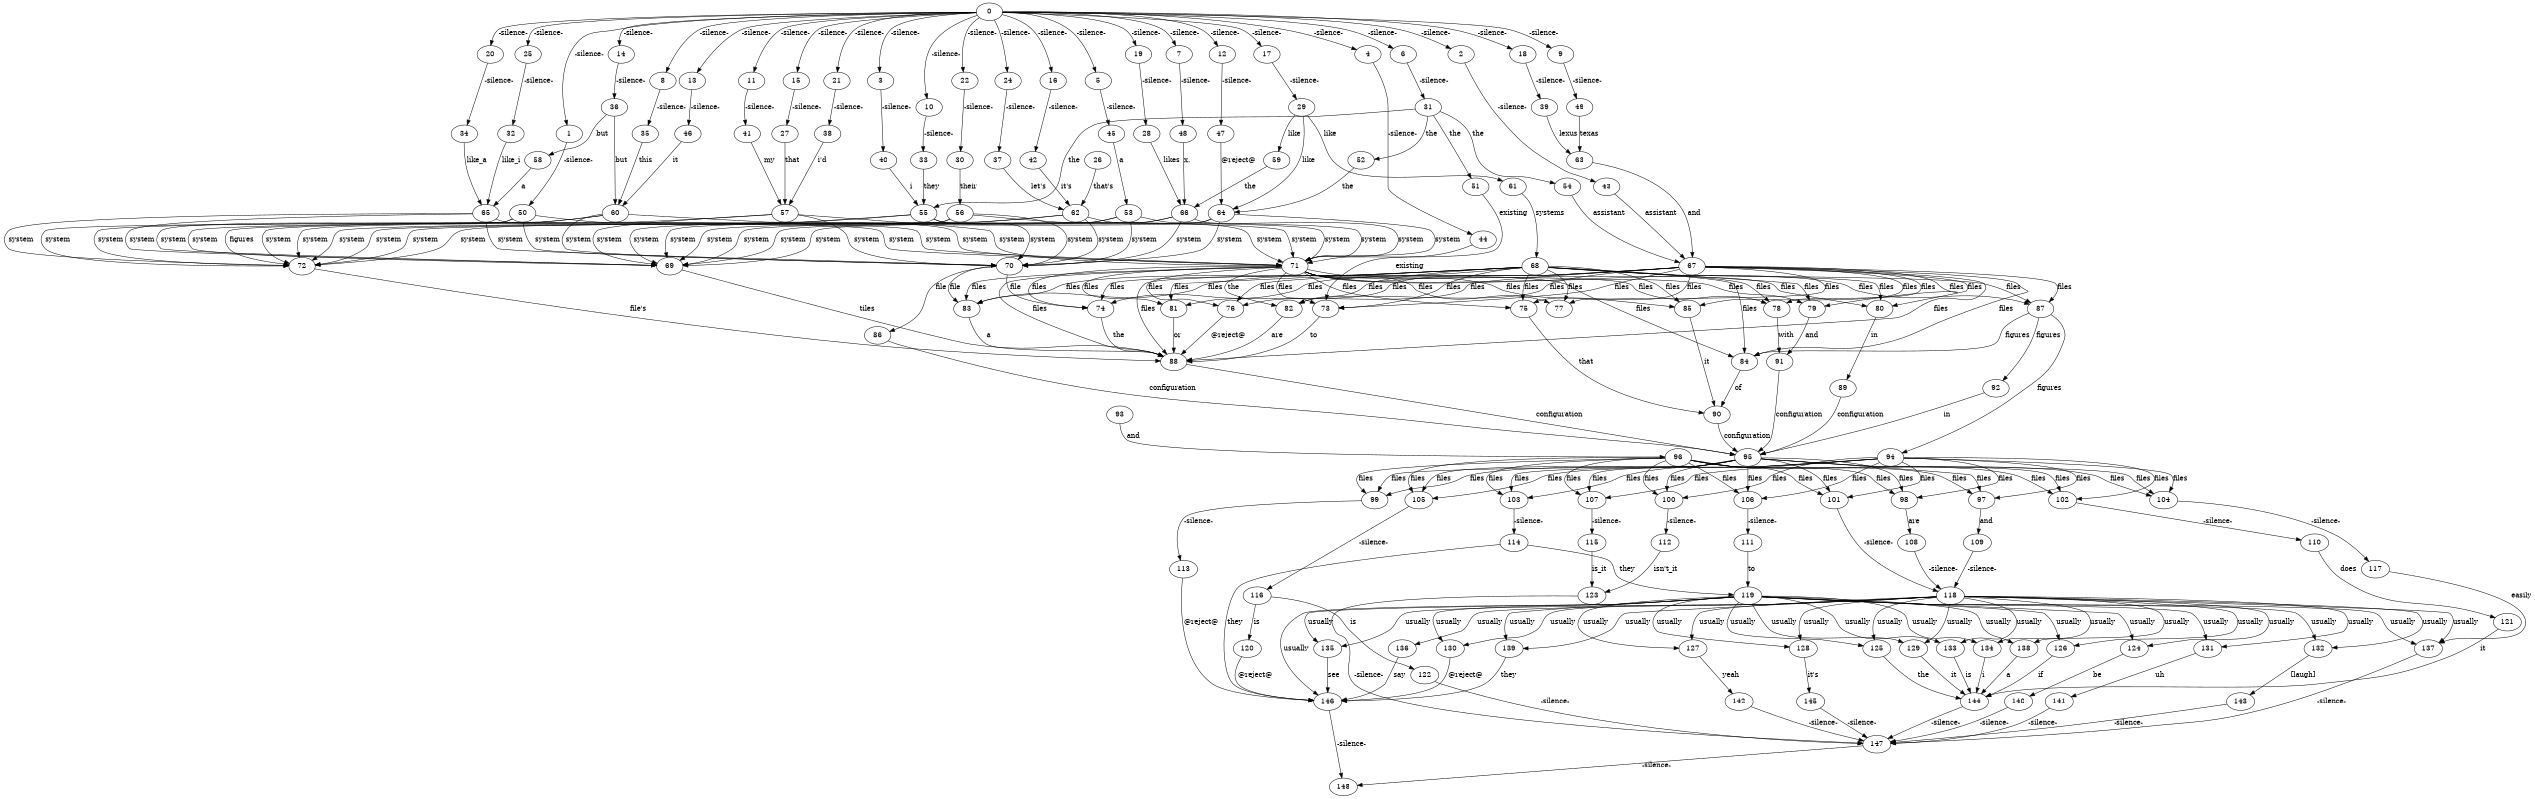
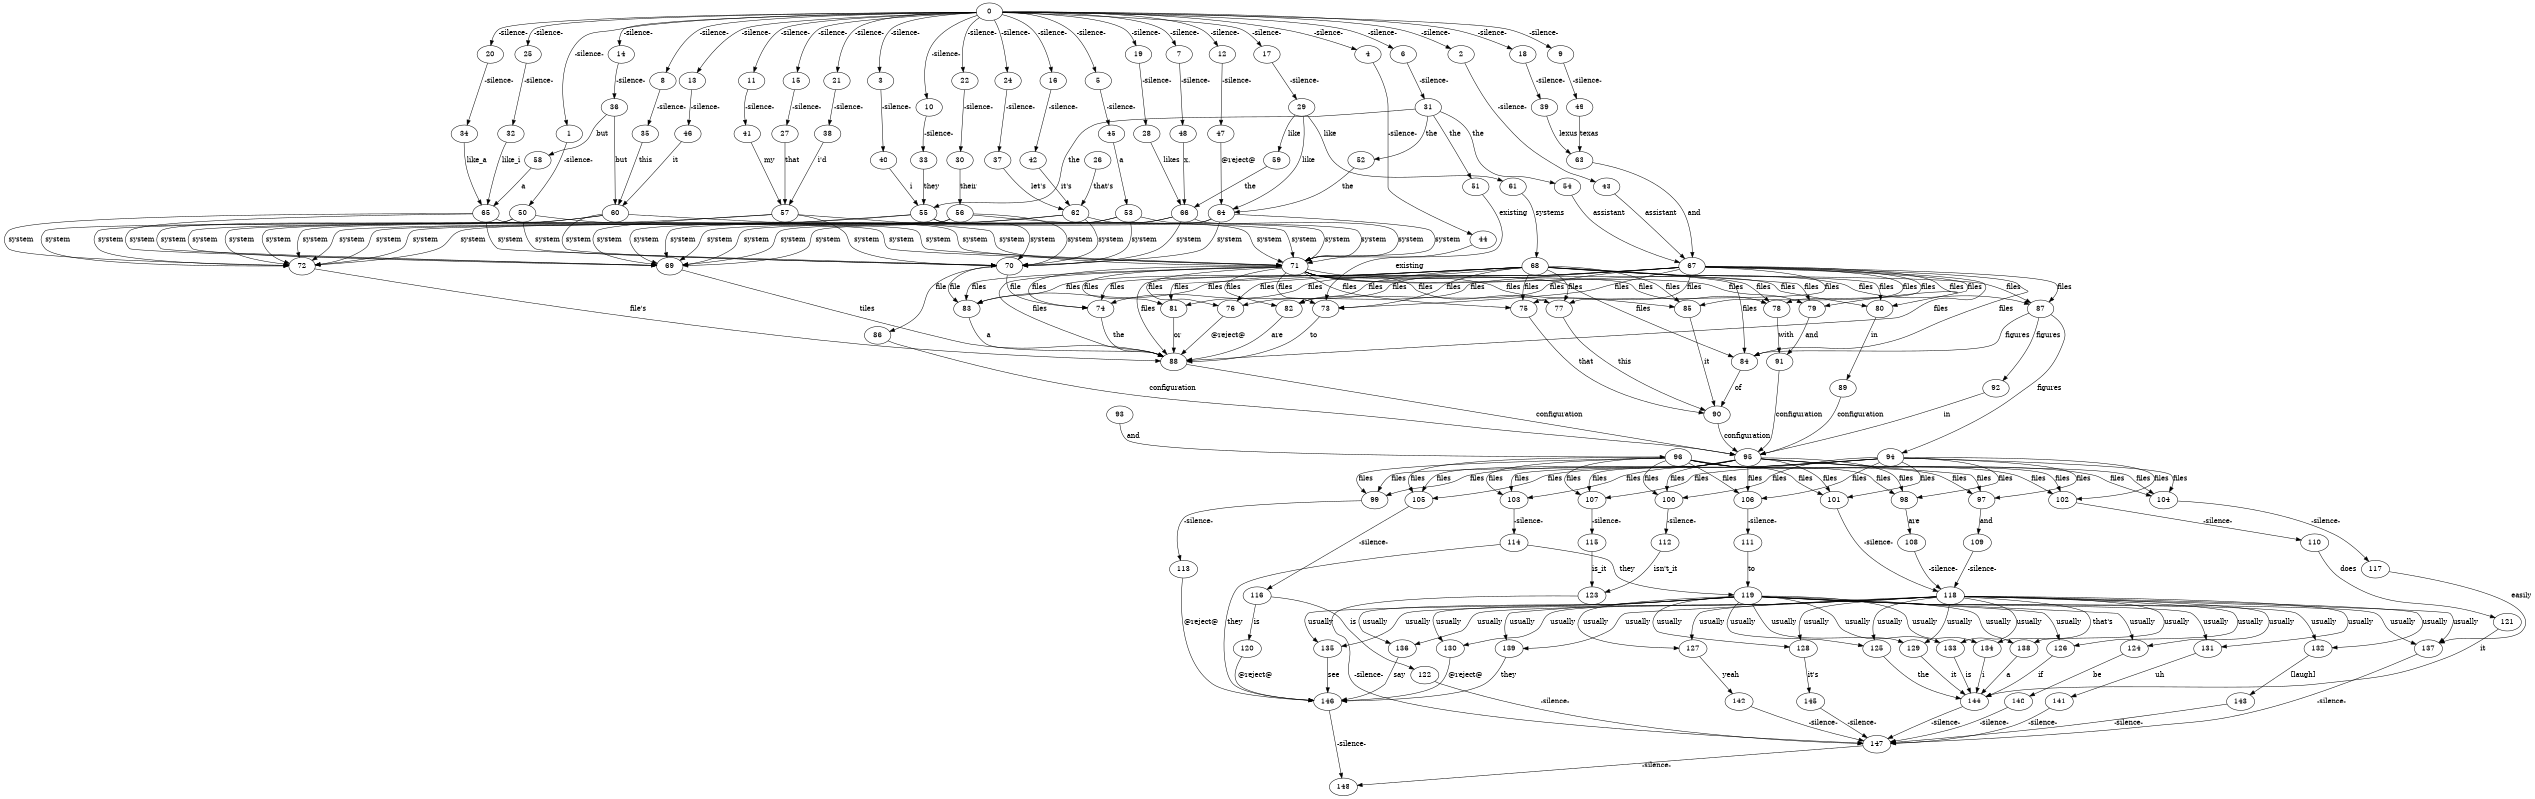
  digraph {
    rankdir=TB
    0
    1
    2
    3
    4
    5
    6
    7
    8
    9
    10
    11
    12
    13
    14
    15
    16
    17
    18
    19
    20
    21
    22
    24
    25
    50
    43
    40
    44
    45
    31
    48
    35
    49
    33
    41
    47
    46
    36
    27
    42
    29
    39
    28
    34
    38
    30
    37
    32
    71
    69
    70
    72
    67
    55
    73
    53
    51
    52
    54
    66
    60
    63
    57
    64
    58
    62
    59
    61
    65
    56
    26
    74
    75
    76
    77
    78
    79
    80
    81
    82
    83
    84
    85
    87
    88
    86
    68
    90
    91
    89
    92
    94
    95
    93
    96
    97
    98
    99
    100
    101
    102
    103
    104
    105
    106
    107
    109
    108
    113
    112
    118
    110
    114
    117
    116
    111
    115
    146
    123
    137
    124
    125
    126
    127
    128
    129
    130
    131
    132
    133
    134
    135
    136
    138
    139
    121
    119
    120
    122
    148
    147
    140
    144
    142
    145
    141
    143
    0 -> 1 [label="-silence-"]
    0 -> 2 [label="-silence-"]
    0 -> 3 [label="-silence-"]
    0 -> 4 [label="-silence-"]
    0 -> 5 [label="-silence-"]
    0 -> 6 [label="-silence-"]
    0 -> 7 [label="-silence-"]
    0 -> 8 [label="-silence-"]
    0 -> 9 [label="-silence-"]
    0 -> 10 [label="-silence-"]
    0 -> 11 [label="-silence-"]
    0 -> 12 [label="-silence-"]
    0 -> 13 [label="-silence-"]
    0 -> 14 [label="-silence-"]
    0 -> 15 [label="-silence-"]
    0 -> 16 [label="-silence-"]
    0 -> 17 [label="-silence-"]
    0 -> 18 [label="-silence-"]
    0 -> 19 [label="-silence-"]
    0 -> 20 [label="-silence-"]
    0 -> 21 [label="-silence-"]
    0 -> 22 [label="-silence-"]
    0 -> 24 [label="-silence-"]
    0 -> 25 [label="-silence-"]
    1 -> 50 [label="-silence-"]
    2 -> 43 [label="-silence-"]
    3 -> 40 [label="-silence-"]
    4 -> 44 [label="-silence-"]
    5 -> 45 [label="-silence-"]
    6 -> 31 [label="-silence-"]
    7 -> 48 [label="-silence-"]
    8 -> 35 [label="-silence-"]
    9 -> 49 [label="-silence-"]
    10 -> 33 [label="-silence-"]
    11 -> 41 [label="-silence-"]
    12 -> 47 [label="-silence-"]
    13 -> 46 [label="-silence-"]
    14 -> 36 [label="-silence-"]
    15 -> 27 [label="-silence-"]
    16 -> 42 [label="-silence-"]
    17 -> 29 [label="-silence-"]
    18 -> 39 [label="-silence-"]
    19 -> 28 [label="-silence-"]
    20 -> 34 [label="-silence-"]
    21 -> 38 [label="-silence-"]
    22 -> 30 [label="-silence-"]
    24 -> 37 [label="-silence-"]
    25 -> 32 [label="-silence-"]
    50 -> 71 [label=system]
    50 -> 69 [label=system]
    50 -> 70 [label=system]
    50 -> 72 [label=system]
    43 -> 67 [label=assistant]
    40 -> 55 [label=i]
    44 -> 73 [label=existing]
    45 -> 53 [label=a]
    31 -> 55 [label=the]
    31 -> 51 [label=the]
    31 -> 52 [label=the]
    31 -> 54 [label=the]
    48 -> 66 [label="x."]
    35 -> 60 [label=this]
    49 -> 63 [label=texas]
    33 -> 55 [label=they]
    41 -> 57 [label=my]
    47 -> 64 [label="@reject@"]
    46 -> 60 [label=it]
    36 -> 60 [label=but]
    36 -> 58 [label=but]
    27 -> 57 [label=that]
    42 -> 62 [label="it's"]
    29 -> 64 [label=like]
    29 -> 59 [label=like]
    29 -> 61 [label=like]
    39 -> 63 [label=lexus]
    28 -> 66 [label=likes]
    34 -> 65 [label=like_a]
    38 -> 57 [label="i'd"]
    30 -> 56 [label=their]
    37 -> 62 [label="let's"]
    32 -> 65 [label=like_i]
    71 -> 73 [label=files]
    71 -> 74 [label=files]
    71 -> 75 [label=files]
    71 -> 76 [label=files]
    71 -> 77 [label=files]
    71 -> 78 [label=files]
    71 -> 79 [label=files]
    71 -> 80 [label=files]
    71 -> 81 [label=files]
-   71 -> 82 [label=the]
+   71 -> 82 [label=files]
    71 -> 83 [label=files]
    71 -> 84 [label=files]
    71 -> 85 [label=files]
    71 -> 87 [label=files]
    71 -> 88 [label=files]
    69 -> 88 [label=tiles]
    70 -> 74 [label=file]
    70 -> 83 [label=file]
    70 -> 86 [label=file]
    72 -> 88 [label="file's"]
    67 -> 73 [label=files]
    67 -> 74 [label=files]
    67 -> 75 [label=files]
    67 -> 76 [label=files]
    67 -> 77 [label=files]
    67 -> 78 [label=files]
    67 -> 79 [label=files]
    67 -> 80 [label=files]
    67 -> 81 [label=files]
    67 -> 82 [label=files]
    67 -> 83 [label=files]
    67 -> 84 [label=files]
    67 -> 85 [label=files]
    67 -> 87 [label=files]
    67 -> 88 [label=files]
    55 -> 71 [label=system]
    55 -> 69 [label=system]
    55 -> 70 [label=system]
    55 -> 72 [label=system]
    73 -> 88 [label=to]
    53 -> 71 [label=system]
    53 -> 69 [label=system]
    53 -> 70 [label=system]
    53 -> 72 [label=system]
    51 -> 71 [label=existing]
    52 -> 64 [label=the]
    54 -> 67 [label=assistant]
    66 -> 71 [label=system]
    66 -> 69 [label=system]
    66 -> 70 [label=system]
    66 -> 72 [label=system]
    60 -> 71 [label=system]
    60 -> 69 [label=system]
    60 -> 70 [label=system]
    60 -> 72 [label=system]
    63 -> 67 [label=and]
    57 -> 71 [label=system]
    57 -> 69 [label=system]
    57 -> 70 [label=system]
-   57 -> 72 [label=figures]
+   57 -> 72 [label=system]
    64 -> 71 [label=system]
    64 -> 69 [label=system]
    64 -> 70 [label=system]
    64 -> 72 [label=system]
    58 -> 65 [label=a]
    62 -> 71 [label=system]
    62 -> 69 [label=system]
    62 -> 70 [label=system]
    62 -> 72 [label=system]
    59 -> 66 [label=the]
    61 -> 68 [label=systems]
    65 -> 71 [label=system]
    65 -> 69 [label=system]
    65 -> 70 [label=system]
    65 -> 72 [label=system]
    56 -> 71 [label=system]
    56 -> 69 [label=system]
    56 -> 70 [label=system]
    56 -> 72 [label=system]
    26 -> 62 [label="that's"]
    74 -> 88 [label=the]
    75 -> 90 [label=that]
    76 -> 88 [label="@reject@"]
+   77 -> 90 [label=this]
    78 -> 91 [label=with]
    79 -> 91 [label=and]
    80 -> 89 [label=in]
    81 -> 88 [label=or]
    82 -> 88 [label=are]
    83 -> 88 [label=a]
    84 -> 90 [label=of]
    85 -> 90 [label=it]
    87 -> 84 [label=figures]
    87 -> 92 [label=figures]
    87 -> 94 [label=figures]
    88 -> 95 [label=configuration]
    86 -> 95 [label=configuration]
    68 -> 73 [label=files]
    68 -> 74 [label=files]
    68 -> 75 [label=files]
    68 -> 76 [label=files]
    68 -> 77 [label=files]
    68 -> 78 [label=files]
    68 -> 79 [label=files]
    68 -> 80 [label=files]
    68 -> 81 [label=files]
    68 -> 82 [label=files]
    68 -> 83 [label=files]
    68 -> 84 [label=files]
    68 -> 85 [label=files]
    68 -> 87 [label=files]
    68 -> 88 [label=files]
    90 -> 95 [label=configuration]
    91 -> 95 [label=configuration]
    89 -> 95 [label=configuration]
    92 -> 95 [label=in]
    94 -> 97 [label=files]
    94 -> 98 [label=files]
    94 -> 99 [label=files]
    94 -> 100 [label=files]
    94 -> 101 [label=files]
    94 -> 102 [label=files]
    94 -> 103 [label=files]
    94 -> 104 [label=files]
    94 -> 105 [label=files]
    94 -> 106 [label=files]
    94 -> 107 [label=files]
    95 -> 97 [label=files]
    95 -> 98 [label=files]
    95 -> 99 [label=files]
    95 -> 100 [label=files]
    95 -> 101 [label=files]
    95 -> 102 [label=files]
    95 -> 103 [label=files]
    95 -> 104 [label=files]
    95 -> 105 [label=files]
    95 -> 106 [label=files]
    95 -> 107 [label=files]
    93 -> 96 [label=and]
    96 -> 97 [label=files]
    96 -> 98 [label=files]
    96 -> 99 [label=files]
    96 -> 100 [label=files]
    96 -> 101 [label=files]
    96 -> 102 [label=files]
    96 -> 103 [label=files]
    96 -> 104 [label=files]
    96 -> 105 [label=files]
    96 -> 106 [label=files]
    96 -> 107 [label=files]
    97 -> 109 [label=and]
    98 -> 108 [label=are]
    99 -> 113 [label="-silence-"]
    100 -> 112 [label="-silence-"]
    101 -> 118 [label="-silence-"]
    102 -> 110 [label="-silence-"]
    103 -> 114 [label="-silence-"]
    104 -> 117 [label="-silence-"]
    105 -> 116 [label="-silence-"]
    106 -> 111 [label="-silence-"]
    107 -> 115 [label="-silence-"]
    109 -> 118 [label="-silence-"]
    108 -> 118 [label="-silence-"]
    113 -> 146 [label="@reject@"]
    112 -> 123 [label="isn't_it"]
    118 -> 137 [label=usually]
    118 -> 124 [label=usually]
    118 -> 125 [label=usually]
    118 -> 126 [label=usually]
    118 -> 127 [label=usually]
    118 -> 128 [label=usually]
    118 -> 129 [label=usually]
    118 -> 130 [label=usually]
    118 -> 131 [label=usually]
    118 -> 132 [label=usually]
    118 -> 133 [label=usually]
-   118 -> 134 [label=usually]
+   118 -> 134 [label="that's"]
    118 -> 135 [label=usually]
    118 -> 136 [label=usually]
    118 -> 138 [label=usually]
    118 -> 139 [label=usually]
    110 -> 121 [label=does]
    114 -> 146 [label=they]
    114 -> 119 [label=they]
    117 -> 137 [label=easily]
    116 -> 120 [label=is]
    116 -> 122 [label=is]
    111 -> 119 [label=to]
    115 -> 123 [label=is_it]
    146 -> 148 [label="-silence-"]
    123 -> 147 [label="-silence-"]
    137 -> 147 [label="-silence-"]
    124 -> 140 [label=be]
    125 -> 144 [label=the]
    126 -> 144 [label=if]
    127 -> 142 [label=yeah]
    128 -> 145 [label="it's"]
    129 -> 144 [label=it]
    130 -> 146 [label="@reject@"]
    131 -> 141 [label=uh]
    132 -> 143 [label="[laugh]"]
    133 -> 144 [label=is]
    134 -> 144 [label=i]
    135 -> 146 [label=see]
    136 -> 146 [label=say]
    138 -> 144 [label=a]
    139 -> 146 [label=they]
    121 -> 144 [label=it]
    119 -> 137 [label=usually]
    119 -> 124 [label=usually]
    119 -> 125 [label=usually]
    119 -> 126 [label=usually]
    119 -> 127 [label=usually]
    119 -> 128 [label=usually]
    119 -> 129 [label=usually]
    119 -> 130 [label=usually]
    119 -> 131 [label=usually]
    119 -> 132 [label=usually]
    119 -> 133 [label=usually]
    119 -> 134 [label=usually]
    119 -> 135 [label=usually]
-   119 -> 146 [label=usually]
+   119 -> 136 [label=usually]
    119 -> 138 [label=usually]
    119 -> 139 [label=usually]
    120 -> 146 [label="@reject@"]
    122 -> 147 [label="-silence-"]
    147 -> 148 [label="-silence-"]
    140 -> 147 [label="-silence-"]
    144 -> 147 [label="-silence-"]
    142 -> 147 [label="-silence-"]
    145 -> 147 [label="-silence-"]
    141 -> 147 [label="-silence-"]
    143 -> 147 [label="-silence-"]
  }
